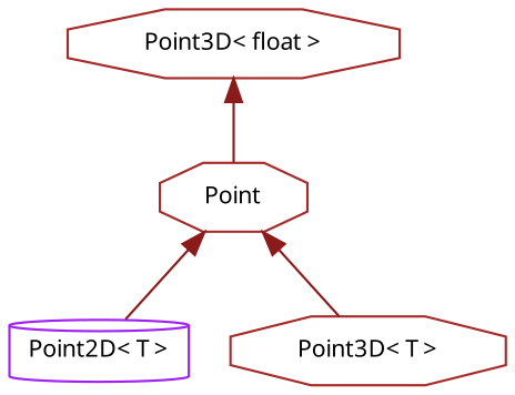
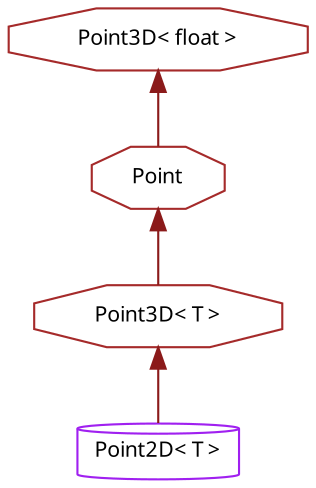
  digraph {
    fontname="Noto Sans"
    rankdir=TB
    node [color=brown fillcolor=white fontname="Noto Sans" fontsize=10 shape=octagon style=filled]
    edge [color=firebrick4 dir=back fontname="Noto Sans" fontsize=10 labelfontname=Helvetica labelfontsize=10 style=solid]
    n1 [height=0.2 label=Point width=0.4]
    n2 [color=purple height=0.2 label="Point2D\< T \>" shape=cylinder width=0.4]
    n3 [height=0.2 label="Point3D\< T \>" width=0.4]
    n4 [height=0.2 label="Point3D\< float \>" width=0.4]
-   n1 -> n2
+   n3 -> n2
    n1 -> n3
    n4 -> n1
  }
